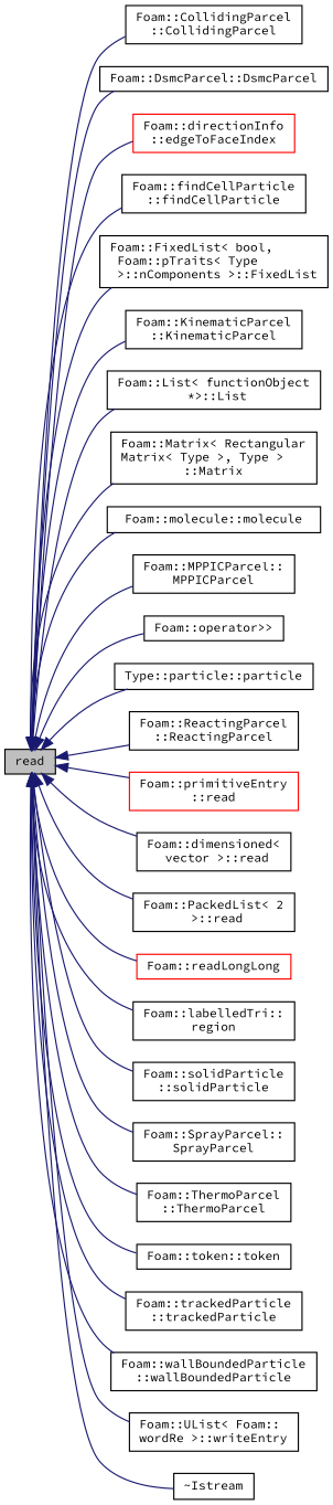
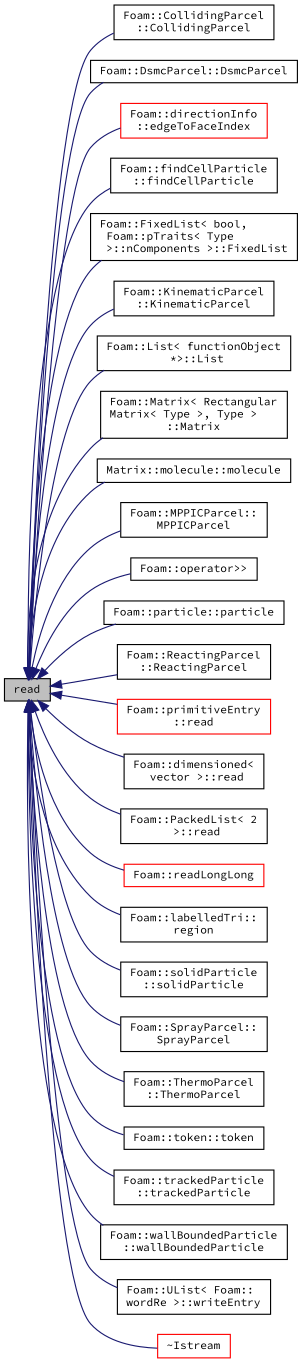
  digraph {
    fontname="Source Code Pro"
    rankdir=LR
    node [color=black fontname="Source Code Pro" fontsize=10 shape=record]
    edge [color=midnightblue dir=back fontname="Source Code Pro" fontsize=10 labelfontname=FreeSans labelfontsize=10 style=solid]
    n1 [fillcolor=grey75 fontcolor=black height=0.2 label=read style=filled width=0.4]
    n2 [height=0.2 label="Foam::CollidingParcel\l::CollidingParcel" width=0.4]
    n3 [height=0.2 label="Foam::DsmcParcel::DsmcParcel" width=0.4]
    n4 [color=red height=0.2 label="Foam::directionInfo\l::edgeToFaceIndex" width=0.4]
    n5 [height=0.2 label="Foam::findCellParticle\l::findCellParticle" width=0.4]
    n6 [height=0.2 label="Foam::FixedList\< bool,\l Foam::pTraits\< Type\l \>::nComponents \>::FixedList" width=0.4]
    n7 [height=0.2 label="Foam::KinematicParcel\l::KinematicParcel" width=0.4]
    n8 [height=0.2 label="Foam::List\< functionObject\l *\>::List" width=0.4]
    n9 [height=0.2 label="Foam::Matrix\< Rectangular\lMatrix\< Type \>, Type \>\l::Matrix" width=0.4]
-   n10 [height=0.2 label="Foam::molecule::molecule" width=0.4]
+   n10 [height=0.2 label="Matrix::molecule::molecule" width=0.4]
    n11 [height=0.2 label="Foam::MPPICParcel::\lMPPICParcel" width=0.4]
    n12 [height=0.2 label="Foam::operator\>\>" width=0.4]
-   n13 [height=0.2 label="Type::particle::particle" width=0.4]
+   n13 [height=0.2 label="Foam::particle::particle" width=0.4]
    n14 [height=0.2 label="Foam::ReactingParcel\l::ReactingParcel" width=0.4]
    n15 [color=red height=0.2 label="Foam::primitiveEntry\l::read" width=0.4]
    n16 [height=0.2 label="Foam::dimensioned\<\l vector \>::read" width=0.4]
    n17 [height=0.2 label="Foam::PackedList\< 2\l \>::read" width=0.4]
    n18 [color=red height=0.2 label="Foam::readLongLong" width=0.4]
    n19 [height=0.2 label="Foam::labelledTri::\lregion" width=0.4]
    n20 [height=0.2 label="Foam::solidParticle\l::solidParticle" width=0.4]
    n21 [height=0.2 label="Foam::SprayParcel::\lSprayParcel" width=0.4]
    n22 [height=0.2 label="Foam::ThermoParcel\l::ThermoParcel" width=0.4]
    n23 [height=0.2 label="Foam::token::token" width=0.4]
    n24 [height=0.2 label="Foam::trackedParticle\l::trackedParticle" width=0.4]
    n25 [height=0.2 label="Foam::wallBoundedParticle\l::wallBoundedParticle" width=0.4]
    n26 [height=0.2 label="Foam::UList\< Foam::\lwordRe \>::writeEntry" width=0.4]
-   n27 [height=0.2 label="~Istream" width=0.4]
+   n27 [color=red height=0.2 label="~Istream" width=0.4]
    n1 -> n2
    n1 -> n3
    n1 -> n4
    n1 -> n5
    n1 -> n6
    n1 -> n7
    n1 -> n8
    n1 -> n9
    n1 -> n10
    n1 -> n11
    n1 -> n12
    n1 -> n13
    n1 -> n14
    n1 -> n15
    n1 -> n16
    n1 -> n17
    n1 -> n18
    n1 -> n19
    n1 -> n20
    n1 -> n21
    n1 -> n22
    n1 -> n23
    n1 -> n24
    n1 -> n25
    n1 -> n26
    n1 -> n27
  }
